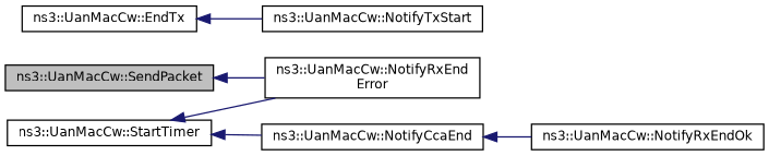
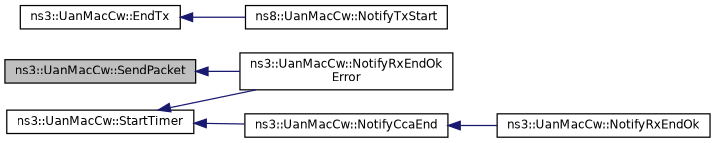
  digraph {
    rankdir=LR
    node [color=black fillcolor=white fontname=Helvetica fontsize=10 shape=record style=filled]
    edge [color=midnightblue dir=back fontname=Helvetica fontsize=10 labelfontname=Helvetica labelfontsize=10 style=solid]
    n1 [fillcolor=grey75 fontcolor=black height=0.2 label="ns3::UanMacCw::SendPacket" width=0.4]
-   n2 [height=0.2 label="ns3::UanMacCw::NotifyRxEnd\lError" width=0.4]
+   n2 [height=0.2 label="ns3::UanMacCw::NotifyRxEndOk\lError" width=0.4]
    n3 [height=0.2 label="ns3::UanMacCw::StartTimer" width=0.4]
    n4 [height=0.2 label="ns3::UanMacCw::NotifyCcaEnd" width=0.4]
    n5 [height=0.2 label="ns3::UanMacCw::NotifyRxEndOk" width=0.4]
    n6 [height=0.2 label="ns3::UanMacCw::EndTx" width=0.4]
-   n7 [height=0.2 label="ns3::UanMacCw::NotifyTxStart" width=0.4]
+   n7 [height=0.2 label="ns8::UanMacCw::NotifyTxStart" width=0.4]
    n1 -> n2
    n3 -> n2
    n3 -> n4
    n4 -> n5
    n6 -> n7
  }
